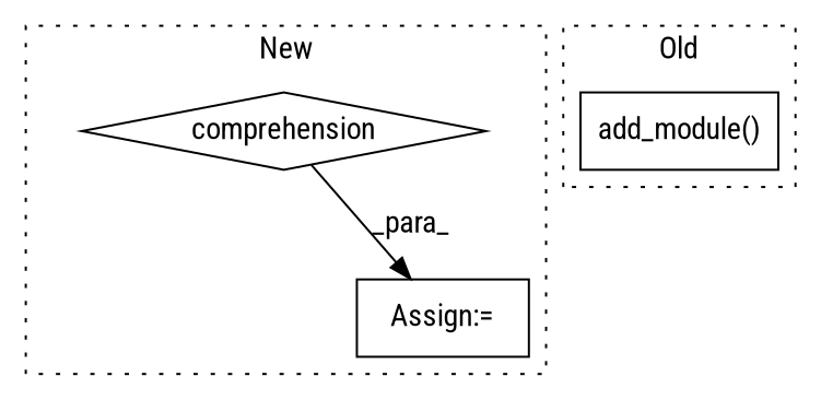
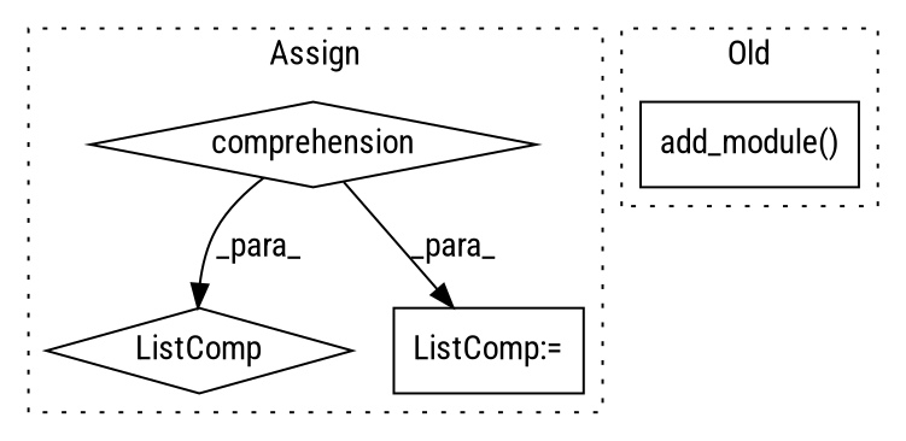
  digraph {
    fontname="Roboto Condensed"
    node [fontname="Roboto Condensed" l=3 shape=diamond]
    edge [fontname="Roboto Condensed"]
+   n1 [a=106 l=51 label=ListComp s=1349]
    n2 [a=45 label=comprehension s=1375]
-   n3 [a=68 label="Assign:=" s=1332 shape=box]
+   n3 [a=68 label="ListComp:=" s=1332 shape=box]
    n4 [a=75 l="18,1" label="add_module()" s="1668,1738" shape=box]
    subgraph cluster_1 {
-     label=New
+     label=Assign
      style=dotted
+     n1
      n2
      n3
    }
    subgraph cluster_2 {
      label=Old
      style=dotted
      n4
    }
+   n2 -> n1 [label=_para_]
    n2 -> n3 [label=_para_]
  }
